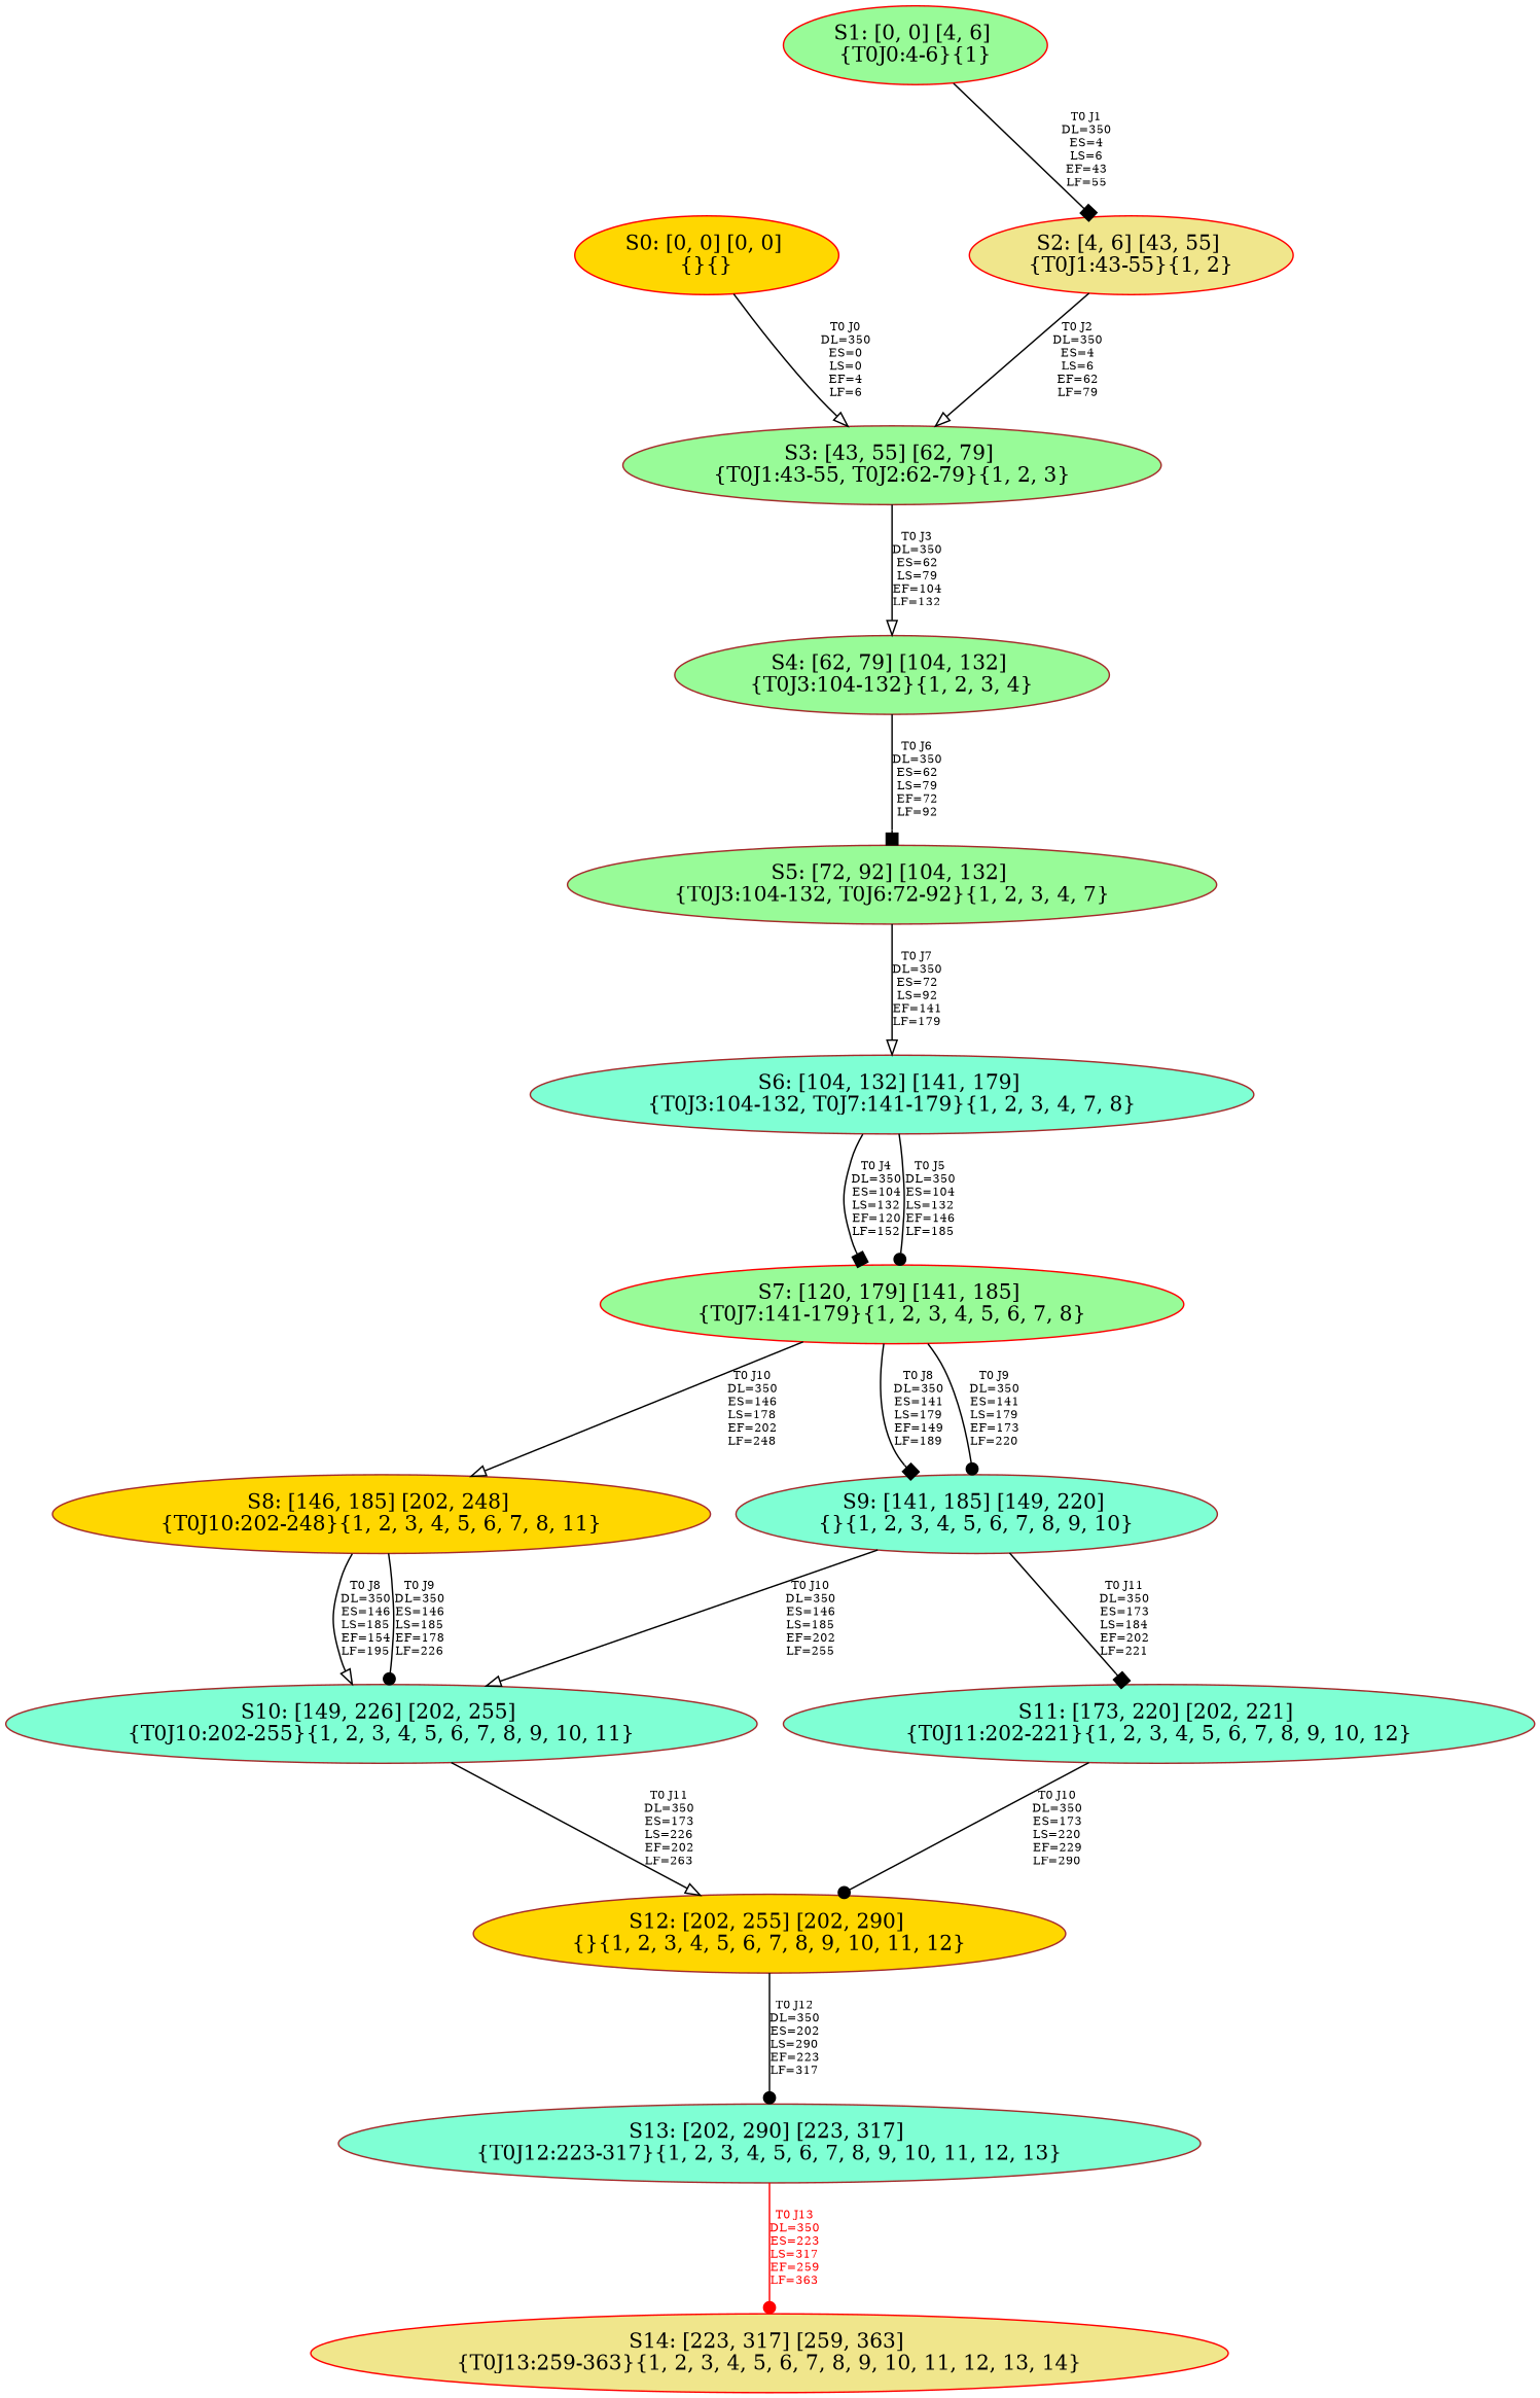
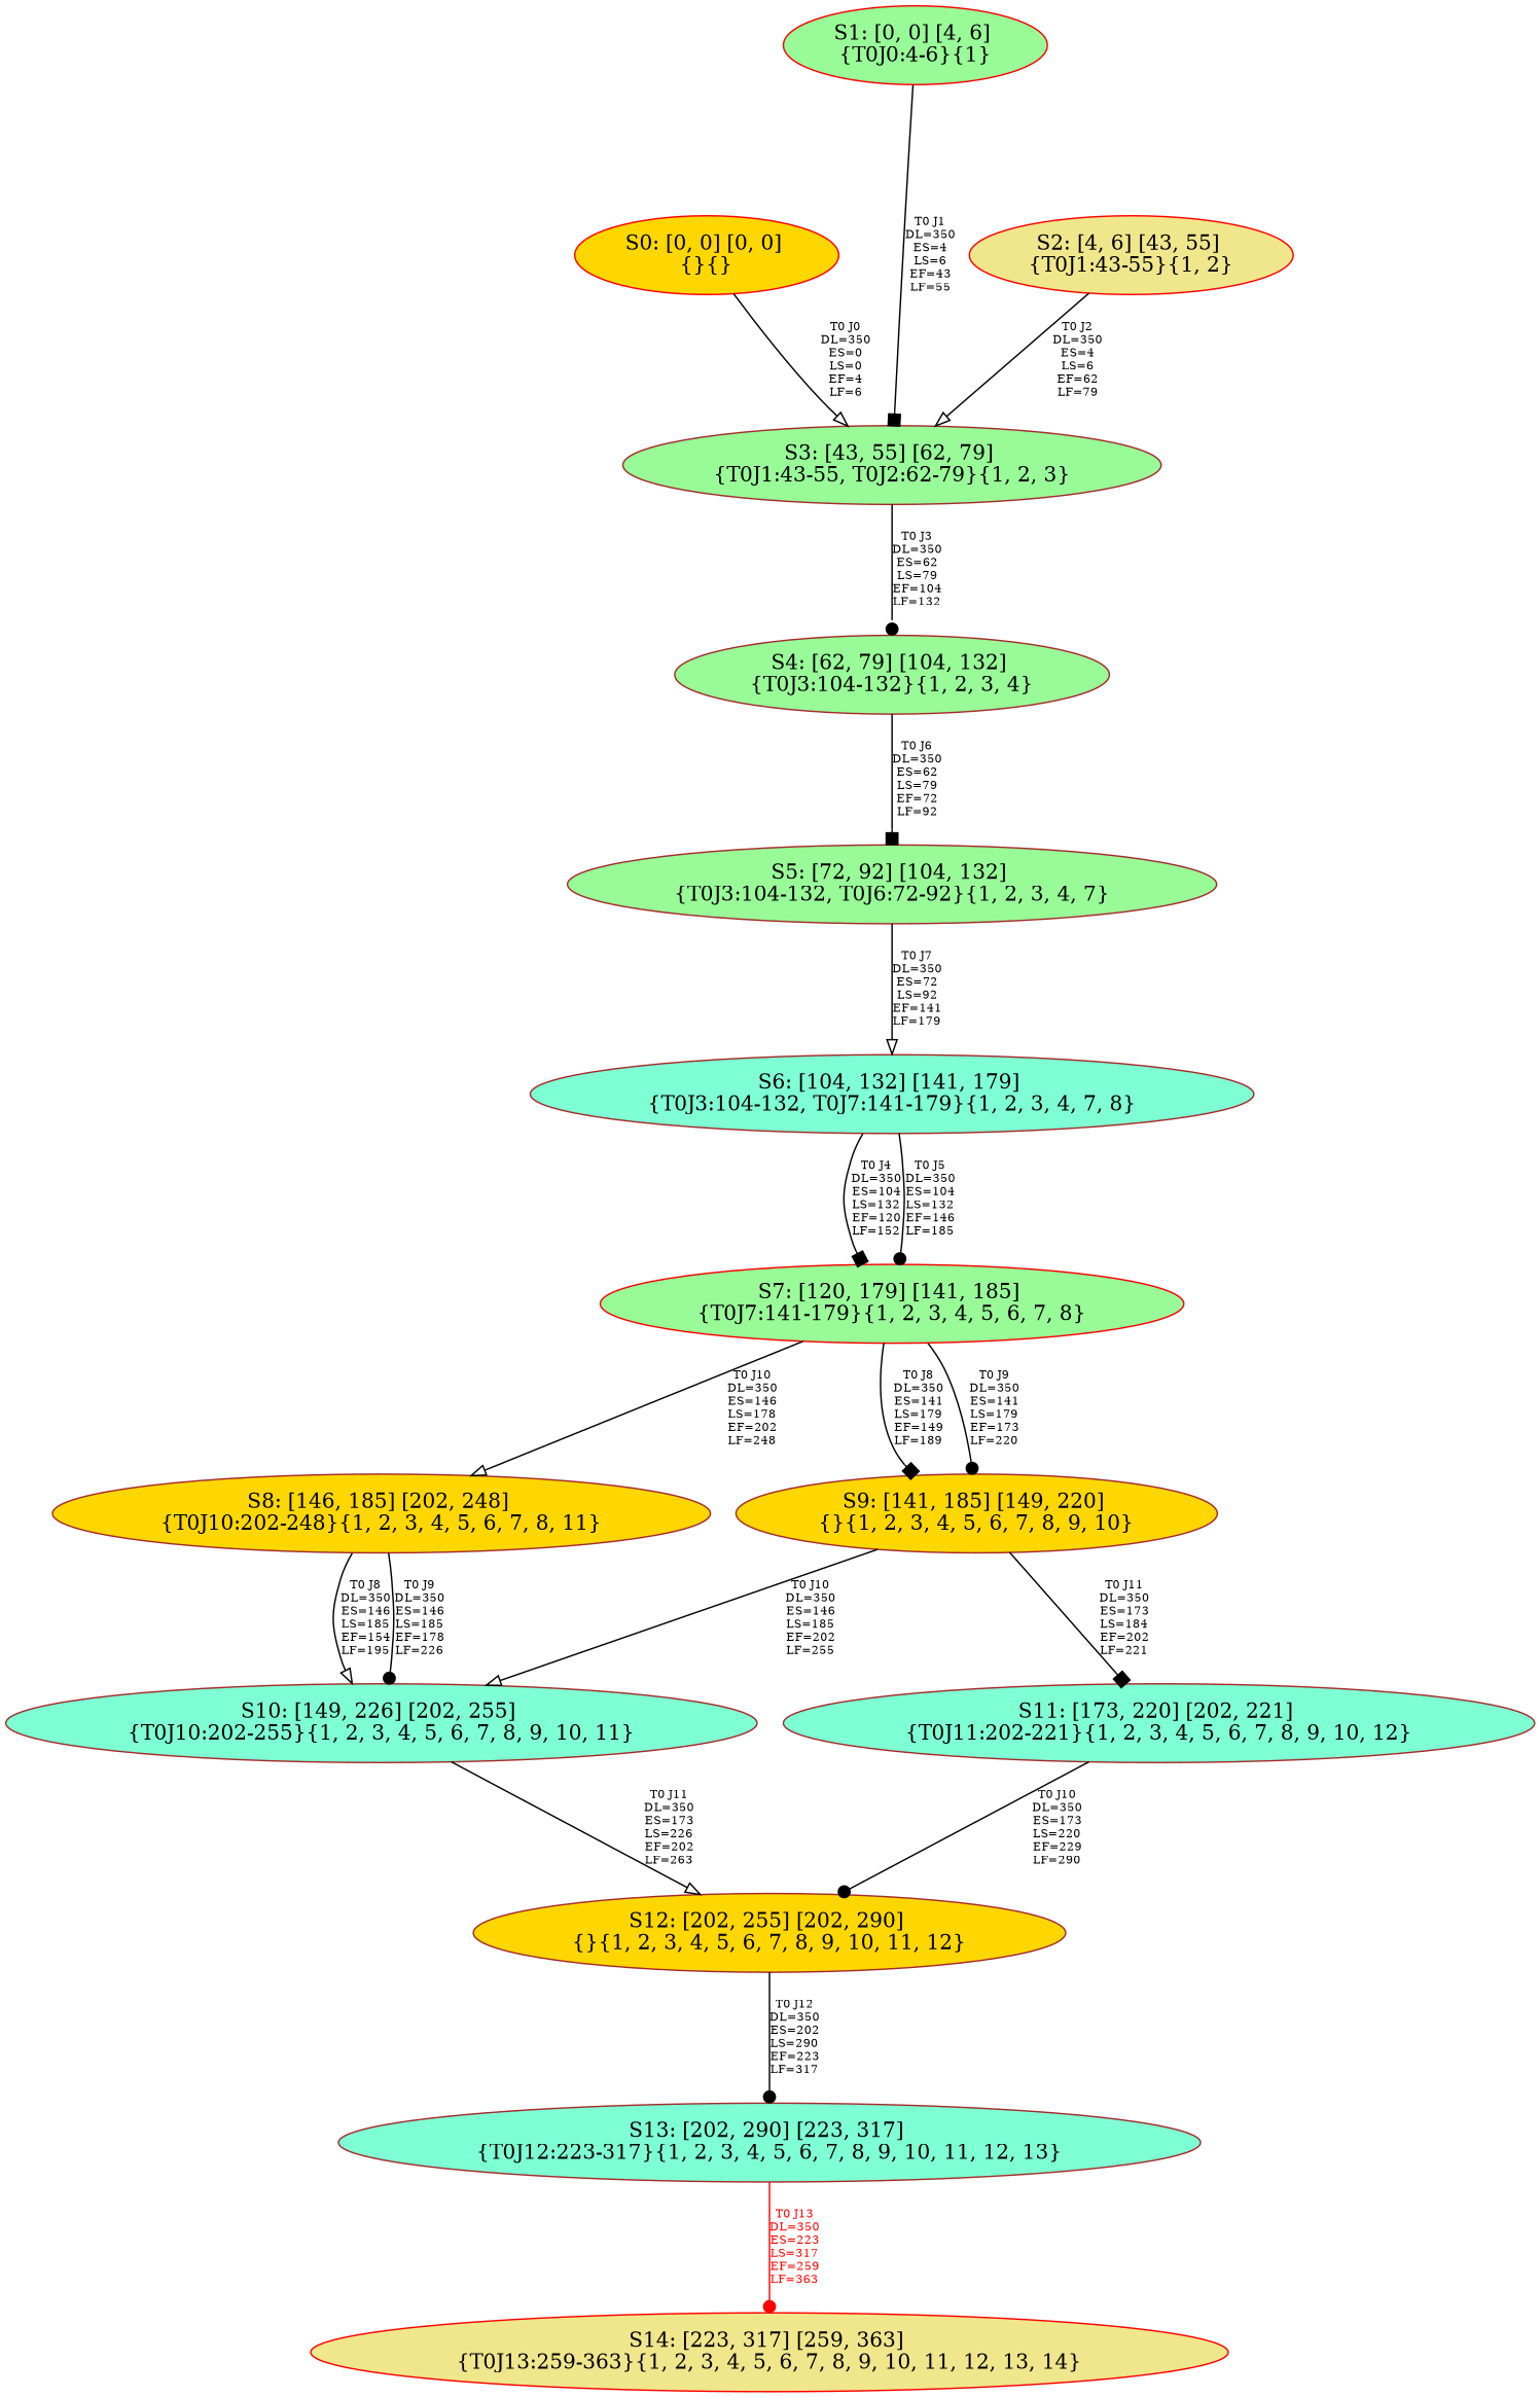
  digraph {
    node [color=brown fillcolor=palegreen style=filled]
    edge [arrowhead=onormal fontsize=8]
    n1 [color=red fillcolor=gold label="S0: [0, 0] [0, 0] \n{}{}"]
    n2 [label="S3: [43, 55] [62, 79] \n{T0J1:43-55, T0J2:62-79}{1, 2, 3}"]
    n3 [color=red label="S1: [0, 0] [4, 6] \n{T0J0:4-6}{1}"]
    n4 [color=red fillcolor=khaki label="S2: [4, 6] [43, 55] \n{T0J1:43-55}{1, 2}"]
    n5 [label="S4: [62, 79] [104, 132] \n{T0J3:104-132}{1, 2, 3, 4}"]
    n6 [label="S5: [72, 92] [104, 132] \n{T0J3:104-132, T0J6:72-92}{1, 2, 3, 4, 7}"]
    n7 [fillcolor=aquamarine label="S6: [104, 132] [141, 179] \n{T0J3:104-132, T0J7:141-179}{1, 2, 3, 4, 7, 8}"]
    n8 [color=red label="S7: [120, 179] [141, 185] \n{T0J7:141-179}{1, 2, 3, 4, 5, 6, 7, 8}"]
    n9 [fillcolor=gold label="S8: [146, 185] [202, 248] \n{T0J10:202-248}{1, 2, 3, 4, 5, 6, 7, 8, 11}"]
-   n10 [fillcolor=aquamarine label="S9: [141, 185] [149, 220] \n{}{1, 2, 3, 4, 5, 6, 7, 8, 9, 10}"]
+   n10 [fillcolor=gold label="S9: [141, 185] [149, 220] \n{}{1, 2, 3, 4, 5, 6, 7, 8, 9, 10}"]
    n11 [fillcolor=aquamarine label="S10: [149, 226] [202, 255] \n{T0J10:202-255}{1, 2, 3, 4, 5, 6, 7, 8, 9, 10, 11}"]
    n12 [fillcolor=aquamarine label="S11: [173, 220] [202, 221] \n{T0J11:202-221}{1, 2, 3, 4, 5, 6, 7, 8, 9, 10, 12}"]
    n13 [fillcolor=gold label="S12: [202, 255] [202, 290] \n{}{1, 2, 3, 4, 5, 6, 7, 8, 9, 10, 11, 12}"]
    n14 [fillcolor=aquamarine label="S13: [202, 290] [223, 317] \n{T0J12:223-317}{1, 2, 3, 4, 5, 6, 7, 8, 9, 10, 11, 12, 13}"]
    n15 [color=red fillcolor=khaki label="S14: [223, 317] [259, 363] \n{T0J13:259-363}{1, 2, 3, 4, 5, 6, 7, 8, 9, 10, 11, 12, 13, 14}"]
    n1 -> n2 [label="T0 J0\nDL=350\nES=0\nLS=0\nEF=4\nLF=6"]
-   n2 -> n5 [label="T0 J3\nDL=350\nES=62\nLS=79\nEF=104\nLF=132"]
-   n3 -> n4 [arrowhead=box label="T0 J1\nDL=350\nES=4\nLS=6\nEF=43\nLF=55"]
+   n2 -> n5 [arrowhead=dot label="T0 J3\nDL=350\nES=62\nLS=79\nEF=104\nLF=132"]
+   n3 -> n2 [arrowhead=box label="T0 J1\nDL=350\nES=4\nLS=6\nEF=43\nLF=55"]
    n4 -> n2 [label="T0 J2\nDL=350\nES=4\nLS=6\nEF=62\nLF=79"]
    n5 -> n6 [arrowhead=box label="T0 J6\nDL=350\nES=62\nLS=79\nEF=72\nLF=92"]
    n6 -> n7 [label="T0 J7\nDL=350\nES=72\nLS=92\nEF=141\nLF=179"]
    n7 -> n8 [arrowhead=box label="T0 J4\nDL=350\nES=104\nLS=132\nEF=120\nLF=152"]
    n7 -> n8 [arrowhead=dot label="T0 J5\nDL=350\nES=104\nLS=132\nEF=146\nLF=185"]
    n8 -> n9 [label="T0 J10\nDL=350\nES=146\nLS=178\nEF=202\nLF=248"]
    n8 -> n10 [arrowhead=box label="T0 J8\nDL=350\nES=141\nLS=179\nEF=149\nLF=189"]
    n8 -> n10 [arrowhead=dot label="T0 J9\nDL=350\nES=141\nLS=179\nEF=173\nLF=220"]
    n9 -> n11 [label="T0 J8\nDL=350\nES=146\nLS=185\nEF=154\nLF=195"]
    n9 -> n11 [arrowhead=dot label="T0 J9\nDL=350\nES=146\nLS=185\nEF=178\nLF=226"]
    n10 -> n11 [label="T0 J10\nDL=350\nES=146\nLS=185\nEF=202\nLF=255"]
    n10 -> n12 [arrowhead=box label="T0 J11\nDL=350\nES=173\nLS=184\nEF=202\nLF=221"]
    n11 -> n13 [label="T0 J11\nDL=350\nES=173\nLS=226\nEF=202\nLF=263"]
    n12 -> n13 [arrowhead=dot label="T0 J10\nDL=350\nES=173\nLS=220\nEF=229\nLF=290"]
    n13 -> n14 [arrowhead=dot label="T0 J12\nDL=350\nES=202\nLS=290\nEF=223\nLF=317"]
    n14 -> n15 [arrowhead=dot color=Red fontcolor=Red label="T0 J13\nDL=350\nES=223\nLS=317\nEF=259\nLF=363"]
  }
